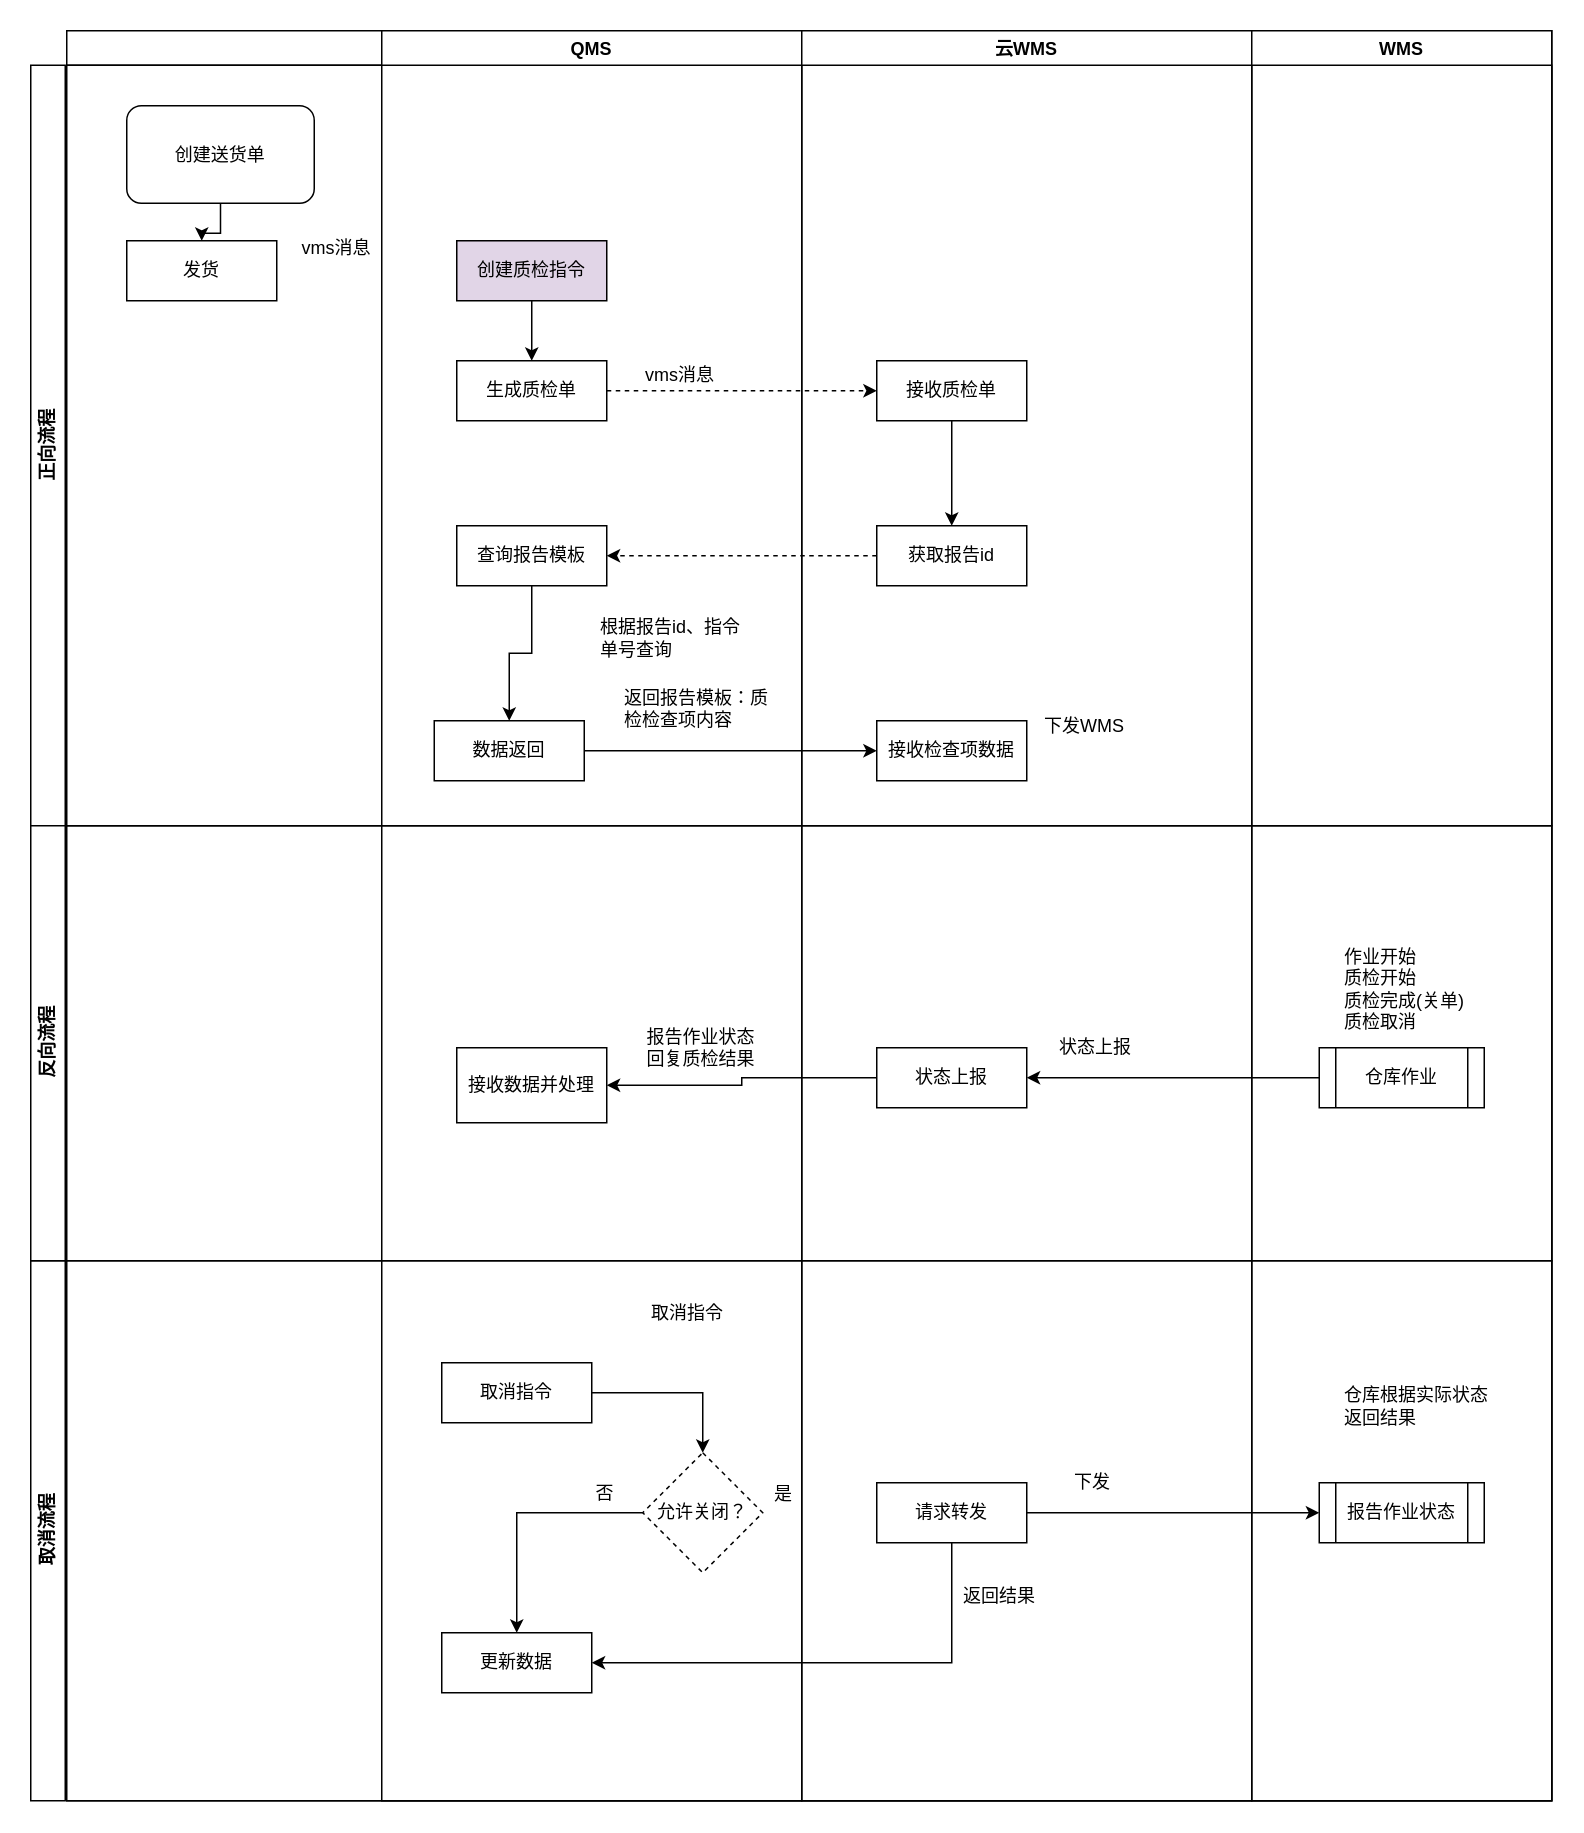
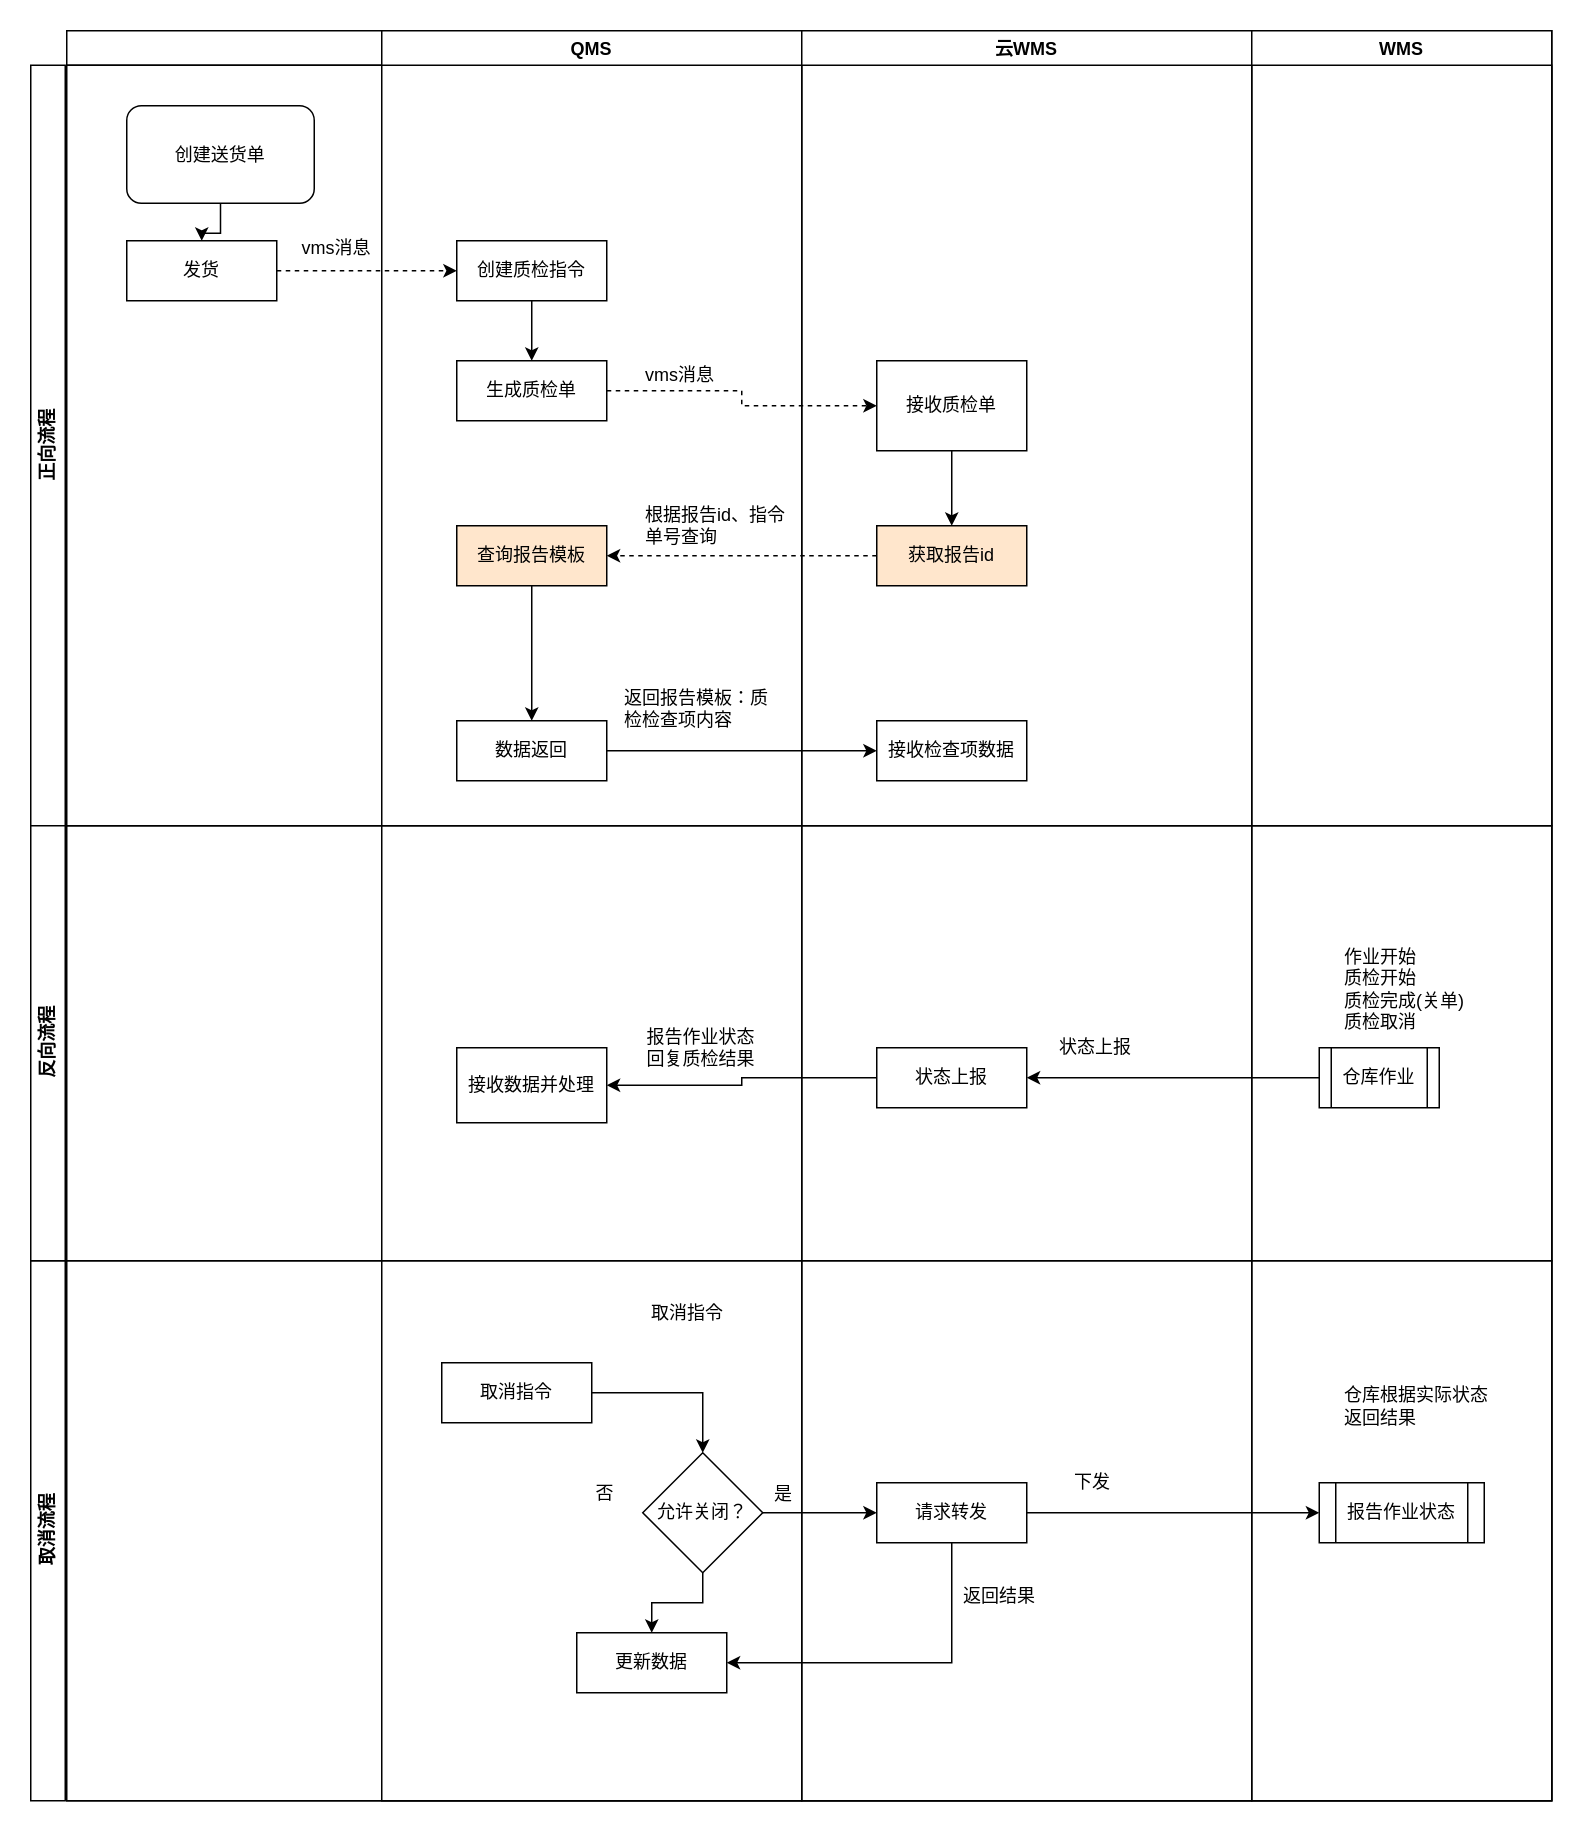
  <mxCell id="0" />
  <mxCell id="1" parent="0" />
  <mxCell id="2" value="VIS" style="swimlane;" parent="1" vertex="1"><mxGeometry x="44" y="20" width="990" height="1180" as="geometry" /></mxCell>
  <mxCell id="3" style="edgeStyle=orthogonalEdgeStyle;rounded=0;orthogonalLoop=1;jettySize=auto;html=1;entryX=0.5;entryY=0;entryDx=0;entryDy=0;" parent="2" source="4" target="5" edge="1"><mxGeometry relative="1" as="geometry" /></mxCell>
  <mxCell id="4" value="创建送货单" style="rounded=1;whiteSpace=wrap;html=1;" parent="2" vertex="1"><mxGeometry x="40" y="50" width="125" height="65" as="geometry" /></mxCell>
  <mxCell id="5" value="发货" style="rounded=0;whiteSpace=wrap;html=1;" parent="2" vertex="1"><mxGeometry x="40" y="140" width="100" height="40" as="geometry" /></mxCell>
  <mxCell id="6" value="vms消息" style="text;html=1;strokeColor=none;fillColor=none;align=center;verticalAlign=middle;whiteSpace=wrap;rounded=0;" parent="2" vertex="1"><mxGeometry x="150" y="130" width="60" height="30" as="geometry" /></mxCell>
  <mxCell id="7" value="正向流程" style="swimlane;horizontal=0;whiteSpace=wrap;html=1;" parent="2" vertex="1"><mxGeometry x="-24" y="23" width="1014" height="507" as="geometry" /></mxCell>
  <mxCell id="8" value="取消流程" style="swimlane;horizontal=0;whiteSpace=wrap;html=1;" parent="2" vertex="1"><mxGeometry x="-24" y="820" width="1014" height="360" as="geometry" /></mxCell>
  <mxCell id="9" value="QMS" style="swimlane;startSize=23;" parent="1" vertex="1"><mxGeometry x="254" y="20" width="280" height="1180" as="geometry" /></mxCell>
  <mxCell id="10" style="edgeStyle=orthogonalEdgeStyle;rounded=0;orthogonalLoop=1;jettySize=auto;html=1;entryX=0.5;entryY=0;entryDx=0;entryDy=0;" parent="9" source="11" target="12" edge="1"><mxGeometry relative="1" as="geometry" /></mxCell>
- <mxCell id="11" value="创建质检指令" style="rounded=0;whiteSpace=wrap;html=1;fillColor=#e1d5e7;" parent="9" vertex="1"><mxGeometry x="50" y="140" width="100" height="40" as="geometry" /></mxCell>
+ <mxCell id="11" value="创建质检指令" style="rounded=0;whiteSpace=wrap;html=1;" parent="9" vertex="1"><mxGeometry x="50" y="140" width="100" height="40" as="geometry" /></mxCell>
  <mxCell id="12" value="生成质检单" style="rounded=0;whiteSpace=wrap;html=1;" parent="9" vertex="1"><mxGeometry x="50" y="220" width="100" height="40" as="geometry" /></mxCell>
  <mxCell id="13" value="vms消息" style="text;html=1;strokeColor=none;fillColor=none;align=center;verticalAlign=middle;whiteSpace=wrap;rounded=0;" parent="9" vertex="1"><mxGeometry x="174" y="220" width="50" height="20" as="geometry" /></mxCell>
  <mxCell id="14" style="edgeStyle=orthogonalEdgeStyle;rounded=0;orthogonalLoop=1;jettySize=auto;html=1;entryX=0.5;entryY=0;entryDx=0;entryDy=0;" parent="9" source="15" target="17" edge="1"><mxGeometry relative="1" as="geometry" /></mxCell>
- <mxCell id="15" value="查询报告模板" style="rounded=0;whiteSpace=wrap;html=1;" parent="9" vertex="1"><mxGeometry x="50" y="330" width="100" height="40" as="geometry" /></mxCell>
+ <mxCell id="15" value="查询报告模板" style="rounded=0;whiteSpace=wrap;html=1;fillColor=#ffe6cc;" parent="9" vertex="1"><mxGeometry x="50" y="330" width="100" height="40" as="geometry" /></mxCell>
  <mxCell id="16" value="返回报告模板：质检检查项内容" style="text;html=1;strokeColor=none;fillColor=none;align=left;verticalAlign=middle;whiteSpace=wrap;rounded=0;" parent="9" vertex="1"><mxGeometry x="160" y="432" width="106" height="40" as="geometry" /></mxCell>
- <mxCell id="17" value="数据返回" style="rounded=0;whiteSpace=wrap;html=1;" parent="9" vertex="1"><mxGeometry x="35" y="460" width="100" height="40" as="geometry" /></mxCell>
- <mxCell id="18" value="根据报告id、指令单号查询" style="text;html=1;strokeColor=none;fillColor=none;align=left;verticalAlign=middle;whiteSpace=wrap;rounded=0;" parent="9" vertex="1"><mxGeometry x="144" y="395" width="106" height="20" as="geometry" /></mxCell>
+ <mxCell id="17" value="数据返回" style="rounded=0;whiteSpace=wrap;html=1;" parent="9" vertex="1"><mxGeometry x="50" y="460" width="100" height="40" as="geometry" /></mxCell>
+ <mxCell id="18" value="根据报告id、指令单号查询" style="text;html=1;strokeColor=none;fillColor=none;align=left;verticalAlign=middle;whiteSpace=wrap;rounded=0;" parent="9" vertex="1"><mxGeometry x="174" y="320" width="106" height="20" as="geometry" /></mxCell>
  <mxCell id="19" value="接收数据并处理" style="rounded=0;whiteSpace=wrap;html=1;" parent="9" vertex="1"><mxGeometry x="50" y="678" width="100" height="50" as="geometry" /></mxCell>
  <mxCell id="20" value="报告作业状态&lt;br&gt;回复质检结果" style="text;html=1;strokeColor=none;fillColor=none;align=left;verticalAlign=middle;whiteSpace=wrap;rounded=0;" parent="9" vertex="1"><mxGeometry x="175" y="668" width="76" height="20" as="geometry" /></mxCell>
  <mxCell id="21" style="edgeStyle=orthogonalEdgeStyle;rounded=0;orthogonalLoop=1;jettySize=auto;html=1;entryX=0.5;entryY=0;entryDx=0;entryDy=0;" parent="9" source="22" target="25" edge="1"><mxGeometry relative="1" as="geometry" /></mxCell>
  <mxCell id="22" value="取消指令" style="rounded=0;whiteSpace=wrap;html=1;" parent="9" vertex="1"><mxGeometry x="40" y="888" width="100" height="40" as="geometry" /></mxCell>
  <mxCell id="23" value="取消指令" style="text;html=1;strokeColor=none;fillColor=none;align=left;verticalAlign=middle;whiteSpace=wrap;rounded=0;" parent="9" vertex="1"><mxGeometry x="178" y="845" width="76" height="20" as="geometry" /></mxCell>
  <mxCell id="24" style="edgeStyle=orthogonalEdgeStyle;rounded=0;orthogonalLoop=1;jettySize=auto;html=1;" parent="9" source="25" target="26" edge="1"><mxGeometry relative="1" as="geometry" /></mxCell>
- <mxCell id="25" value="允许关闭？" style="rhombus;whiteSpace=wrap;html=1;dashed=1;" parent="9" vertex="1"><mxGeometry x="174" y="948" width="80" height="80" as="geometry" /></mxCell>
- <mxCell id="26" value="更新数据" style="rounded=0;whiteSpace=wrap;html=1;" parent="9" vertex="1"><mxGeometry x="40" y="1068" width="100" height="40" as="geometry" /></mxCell>
+ <mxCell id="25" value="允许关闭？" style="rhombus;whiteSpace=wrap;html=1;" parent="9" vertex="1"><mxGeometry x="174" y="948" width="80" height="80" as="geometry" /></mxCell>
+ <mxCell id="26" value="更新数据" style="rounded=0;whiteSpace=wrap;html=1;" parent="9" vertex="1"><mxGeometry x="130" y="1068" width="100" height="40" as="geometry" /></mxCell>
  <mxCell id="27" value="是" style="text;html=1;strokeColor=none;fillColor=none;align=left;verticalAlign=middle;whiteSpace=wrap;rounded=0;" parent="9" vertex="1"><mxGeometry x="260" y="966" width="13" height="20" as="geometry" /></mxCell>
  <mxCell id="28" value="否" style="text;html=1;strokeColor=none;fillColor=none;align=left;verticalAlign=middle;whiteSpace=wrap;rounded=0;" parent="9" vertex="1"><mxGeometry x="141" y="965" width="13" height="20" as="geometry" /></mxCell>
  <mxCell id="29" value="云WMS" style="swimlane;" parent="1" vertex="1"><mxGeometry x="534" y="20" width="300" height="1180" as="geometry" /></mxCell>
  <mxCell id="30" style="edgeStyle=orthogonalEdgeStyle;rounded=0;orthogonalLoop=1;jettySize=auto;html=1;entryX=0.5;entryY=0;entryDx=0;entryDy=0;" parent="29" source="31" target="32" edge="1"><mxGeometry relative="1" as="geometry" /></mxCell>
- <mxCell id="31" value="接收质检单" style="rounded=0;whiteSpace=wrap;html=1;" parent="29" vertex="1"><mxGeometry x="50" y="220" width="100" height="40" as="geometry" /></mxCell>
- <mxCell id="32" value="获取报告id" style="rounded=0;whiteSpace=wrap;html=1;" parent="29" vertex="1"><mxGeometry x="50" y="330" width="100" height="40" as="geometry" /></mxCell>
+ <mxCell id="31" value="接收质检单" style="rounded=0;whiteSpace=wrap;html=1;" parent="29" vertex="1"><mxGeometry x="50" y="220" width="100" height="60" as="geometry" /></mxCell>
+ <mxCell id="32" value="获取报告id" style="rounded=0;whiteSpace=wrap;html=1;fillColor=#ffe6cc;" parent="29" vertex="1"><mxGeometry x="50" y="330" width="100" height="40" as="geometry" /></mxCell>
  <mxCell id="33" value="接收检查项数据" style="rounded=0;whiteSpace=wrap;html=1;" parent="29" vertex="1"><mxGeometry x="50" y="460" width="100" height="40" as="geometry" /></mxCell>
  <mxCell id="34" value="状态上报" style="rounded=0;whiteSpace=wrap;html=1;" parent="29" vertex="1"><mxGeometry x="50" y="678" width="100" height="40" as="geometry" /></mxCell>
- <mxCell id="35" value="下发WMS" style="text;html=1;strokeColor=none;fillColor=none;align=left;verticalAlign=middle;whiteSpace=wrap;rounded=0;" parent="29" vertex="1"><mxGeometry x="160" y="454" width="60" height="20" as="geometry" /></mxCell>
  <mxCell id="36" value="状态上报" style="text;html=1;strokeColor=none;fillColor=none;align=left;verticalAlign=middle;whiteSpace=wrap;rounded=0;" parent="29" vertex="1"><mxGeometry x="170" y="668" width="60" height="20" as="geometry" /></mxCell>
  <mxCell id="37" value="请求转发" style="rounded=0;whiteSpace=wrap;html=1;" parent="29" vertex="1"><mxGeometry x="50" y="968" width="100" height="40" as="geometry" /></mxCell>
  <mxCell id="38" value="下发" style="text;html=1;strokeColor=none;fillColor=none;align=left;verticalAlign=middle;whiteSpace=wrap;rounded=0;" parent="29" vertex="1"><mxGeometry x="180" y="958" width="60" height="20" as="geometry" /></mxCell>
  <mxCell id="39" value="返回结果" style="text;html=1;strokeColor=none;fillColor=none;align=left;verticalAlign=middle;whiteSpace=wrap;rounded=0;" parent="29" vertex="1"><mxGeometry x="106" y="1034" width="60" height="20" as="geometry" /></mxCell>
+ <mxCell id="40" style="edgeStyle=orthogonalEdgeStyle;rounded=0;orthogonalLoop=1;jettySize=auto;html=1;dashed=1;" parent="1" source="5" target="11" edge="1"><mxGeometry relative="1" as="geometry" /></mxCell>
  <mxCell id="41" style="edgeStyle=orthogonalEdgeStyle;rounded=0;orthogonalLoop=1;jettySize=auto;html=1;entryX=0;entryY=0.5;entryDx=0;entryDy=0;dashed=1;" parent="1" source="12" target="31" edge="1"><mxGeometry relative="1" as="geometry" /></mxCell>
  <mxCell id="42" style="edgeStyle=orthogonalEdgeStyle;rounded=0;orthogonalLoop=1;jettySize=auto;html=1;entryX=1;entryY=0.5;entryDx=0;entryDy=0;dashed=1;" parent="1" source="32" target="15" edge="1"><mxGeometry relative="1" as="geometry" /></mxCell>
  <mxCell id="43" style="edgeStyle=orthogonalEdgeStyle;rounded=0;orthogonalLoop=1;jettySize=auto;html=1;entryX=0;entryY=0.5;entryDx=0;entryDy=0;" parent="1" source="17" target="33" edge="1"><mxGeometry relative="1" as="geometry" /></mxCell>
  <mxCell id="44" style="edgeStyle=orthogonalEdgeStyle;rounded=0;orthogonalLoop=1;jettySize=auto;html=1;" parent="1" source="34" target="19" edge="1"><mxGeometry relative="1" as="geometry" /></mxCell>
  <mxCell id="45" value="WMS" style="swimlane;" parent="1" vertex="1"><mxGeometry x="834" y="20" width="200" height="1180" as="geometry" /></mxCell>
- <mxCell id="46" value="仓库作业" style="shape=process;whiteSpace=wrap;html=1;backgroundOutline=1;" parent="45" vertex="1"><mxGeometry x="45" y="678" width="110" height="40" as="geometry" /></mxCell>
+ <mxCell id="46" value="仓库作业" style="shape=process;whiteSpace=wrap;html=1;backgroundOutline=1;" parent="45" vertex="1"><mxGeometry x="45" y="678" width="80" height="40" as="geometry" /></mxCell>
  <mxCell id="47" value="作业开始&lt;br&gt;质检开始&lt;br&gt;质检完成(关单)&lt;br&gt;质检取消" style="text;html=1;strokeColor=none;fillColor=none;align=left;verticalAlign=middle;whiteSpace=wrap;rounded=0;" parent="45" vertex="1"><mxGeometry x="60" y="610" width="103" height="57" as="geometry" /></mxCell>
  <mxCell id="48" value="报告作业状态" style="shape=process;whiteSpace=wrap;html=1;backgroundOutline=1;" parent="45" vertex="1"><mxGeometry x="45" y="968" width="110" height="40" as="geometry" /></mxCell>
  <mxCell id="49" value="仓库根据实际状态返回结果" style="text;html=1;strokeColor=none;fillColor=none;align=left;verticalAlign=middle;whiteSpace=wrap;rounded=0;" parent="45" vertex="1"><mxGeometry x="60" y="888" width="103" height="57" as="geometry" /></mxCell>
  <mxCell id="50" style="edgeStyle=orthogonalEdgeStyle;rounded=0;orthogonalLoop=1;jettySize=auto;html=1;entryX=1;entryY=0.5;entryDx=0;entryDy=0;" parent="1" source="46" target="34" edge="1"><mxGeometry relative="1" as="geometry" /></mxCell>
  <mxCell id="51" style="edgeStyle=orthogonalEdgeStyle;rounded=0;orthogonalLoop=1;jettySize=auto;html=1;entryX=0;entryY=0.5;entryDx=0;entryDy=0;" parent="1" source="37" target="48" edge="1"><mxGeometry relative="1" as="geometry" /></mxCell>
+ <mxCell id="52" style="edgeStyle=orthogonalEdgeStyle;rounded=0;orthogonalLoop=1;jettySize=auto;html=1;entryX=0;entryY=0.5;entryDx=0;entryDy=0;" parent="1" source="25" target="37" edge="1"><mxGeometry relative="1" as="geometry" /></mxCell>
  <mxCell id="53" style="edgeStyle=orthogonalEdgeStyle;rounded=0;orthogonalLoop=1;jettySize=auto;html=1;entryX=1;entryY=0.5;entryDx=0;entryDy=0;exitX=0.5;exitY=1;exitDx=0;exitDy=0;" parent="1" source="37" target="26" edge="1"><mxGeometry relative="1" as="geometry" /></mxCell>
  <mxCell id="54" value="反向流程" style="swimlane;horizontal=0;whiteSpace=wrap;html=1;" parent="1" vertex="1"><mxGeometry x="20" y="550" width="1014" height="290" as="geometry" /></mxCell>
